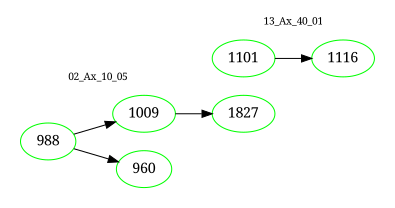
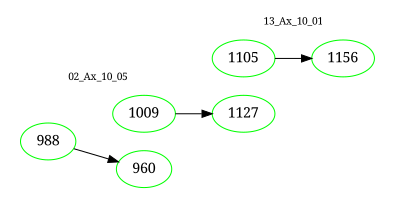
  digraph {
    fontname="Noto Serif"
    rankdir=LR
    node [color=green fontname="Noto Serif"]
    edge [color=black fontname="Noto Serif"]
    n1 [label=988]
    n2 [label=960]
    n3 [label=1009]
-   n4 [label=1101]
-   n5 [label=1827]
-   n6 [label=1116]
+   n4 [label=1105]
+   n5 [label=1127]
+   n6 [label=1156]
    subgraph cluster_1 {
      color=white
      fontsize=10
      label="02_Ax_10_05"
      n1
      n2
      n3
    }
    subgraph cluster_2 {
      color=white
      fontsize=10
-     label="13_Ax_40_01"
+     label="13_Ax_10_01"
      n4
      n5
      n6
    }
    n1 -> n2
-   n1 -> n3
    n3 -> n5
    n4 -> n6
  }
